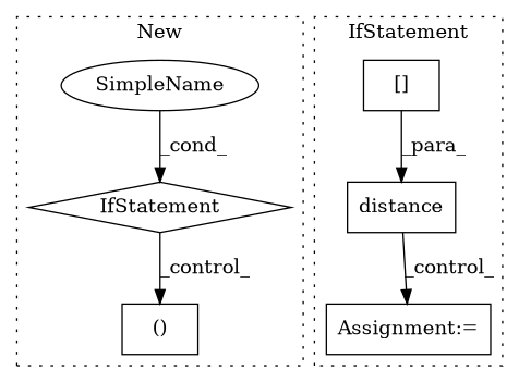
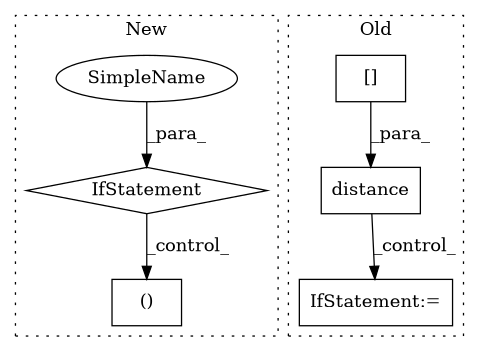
  digraph {
    node [shape=box]
    n1 [a=106 l=56 label="()" s=2816]
    n2 [a=25 l=28 label=IfStatement s=2943 shape=diamond]
    n3 [a=42 l=5 label=SimpleName s=2966 shape=ellipse]
    n4 [a=32 l="9,1" label=distance s="2803,2819"]
-   n5 [a=7 l=17 label="Assignment:=" s=2760]
+   n5 [a=7 l=17 label="IfStatement:=" s=2760]
    n6 [a=2 l="5,1" label="[]" s="2812,2818"]
    subgraph cluster_1 {
      label=New
      style=dotted
      n1
      n2
      n3
    }
    subgraph cluster_2 {
-     label=IfStatement
+     label=Old
      style=dotted
      n4
      n5
      n6
    }
    n2 -> n1 [label=_control_]
-   n3 -> n2 [label=_cond_]
+   n3 -> n2 [label=_para_]
    n4 -> n5 [label=_control_]
    n6 -> n4 [label=_para_]
  }
